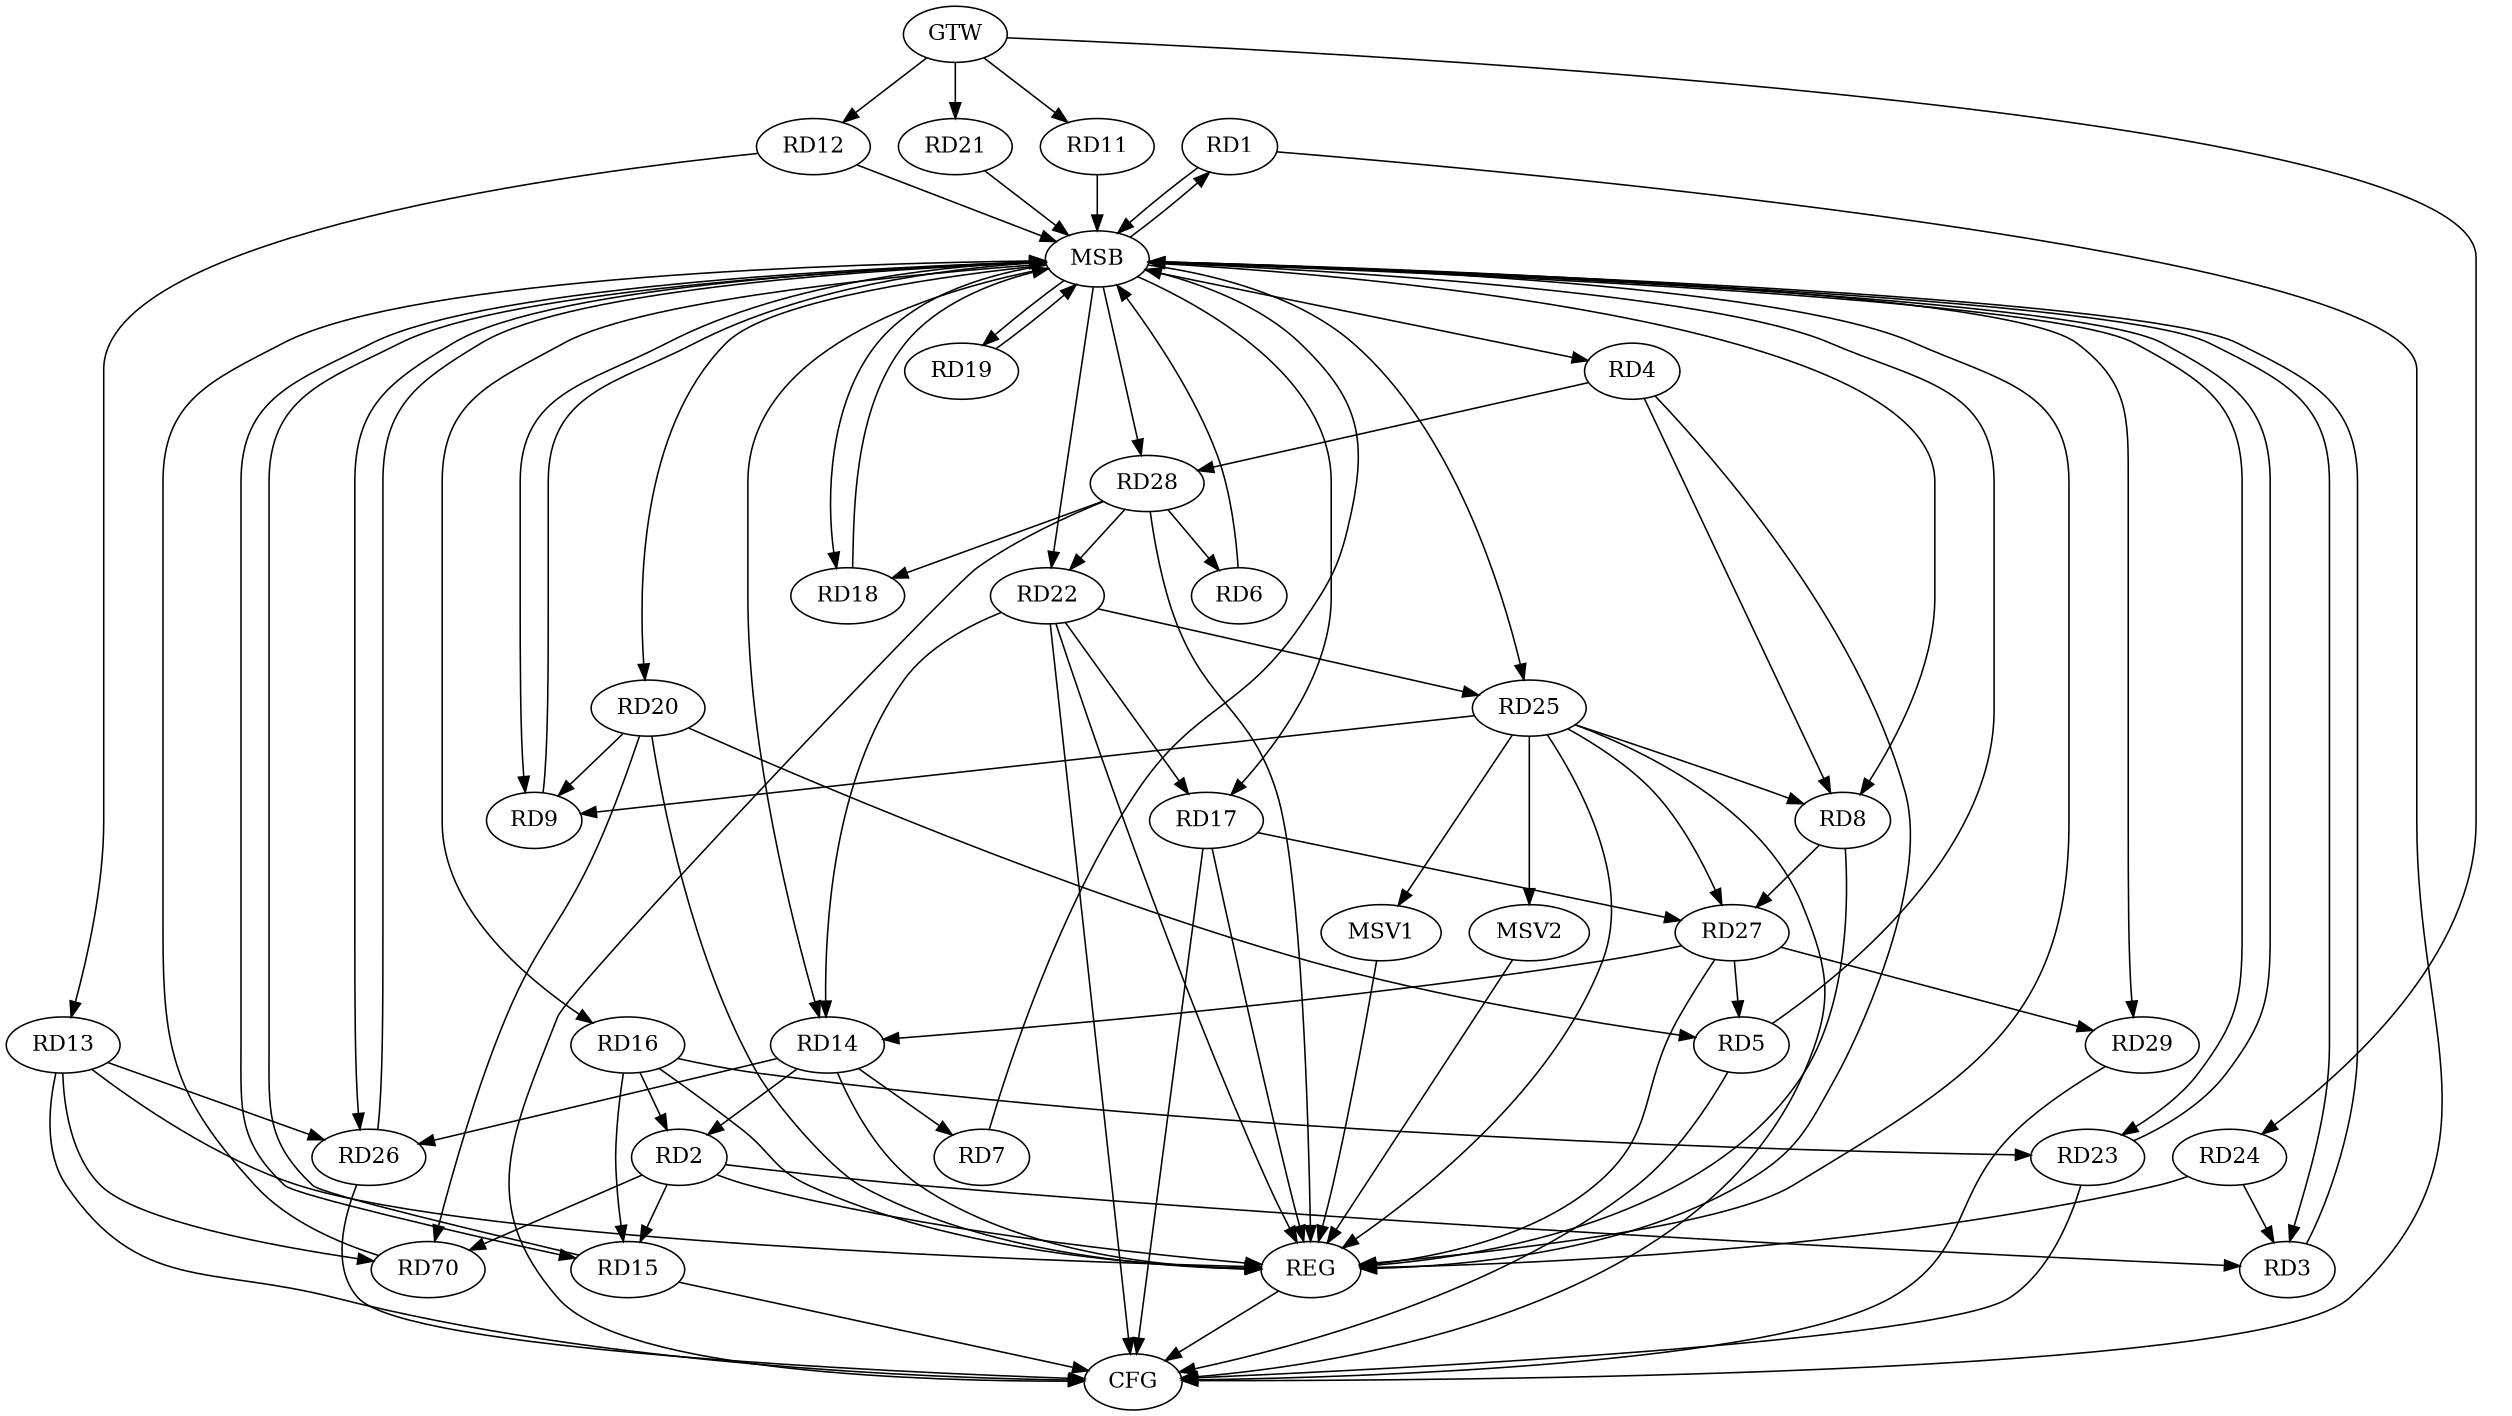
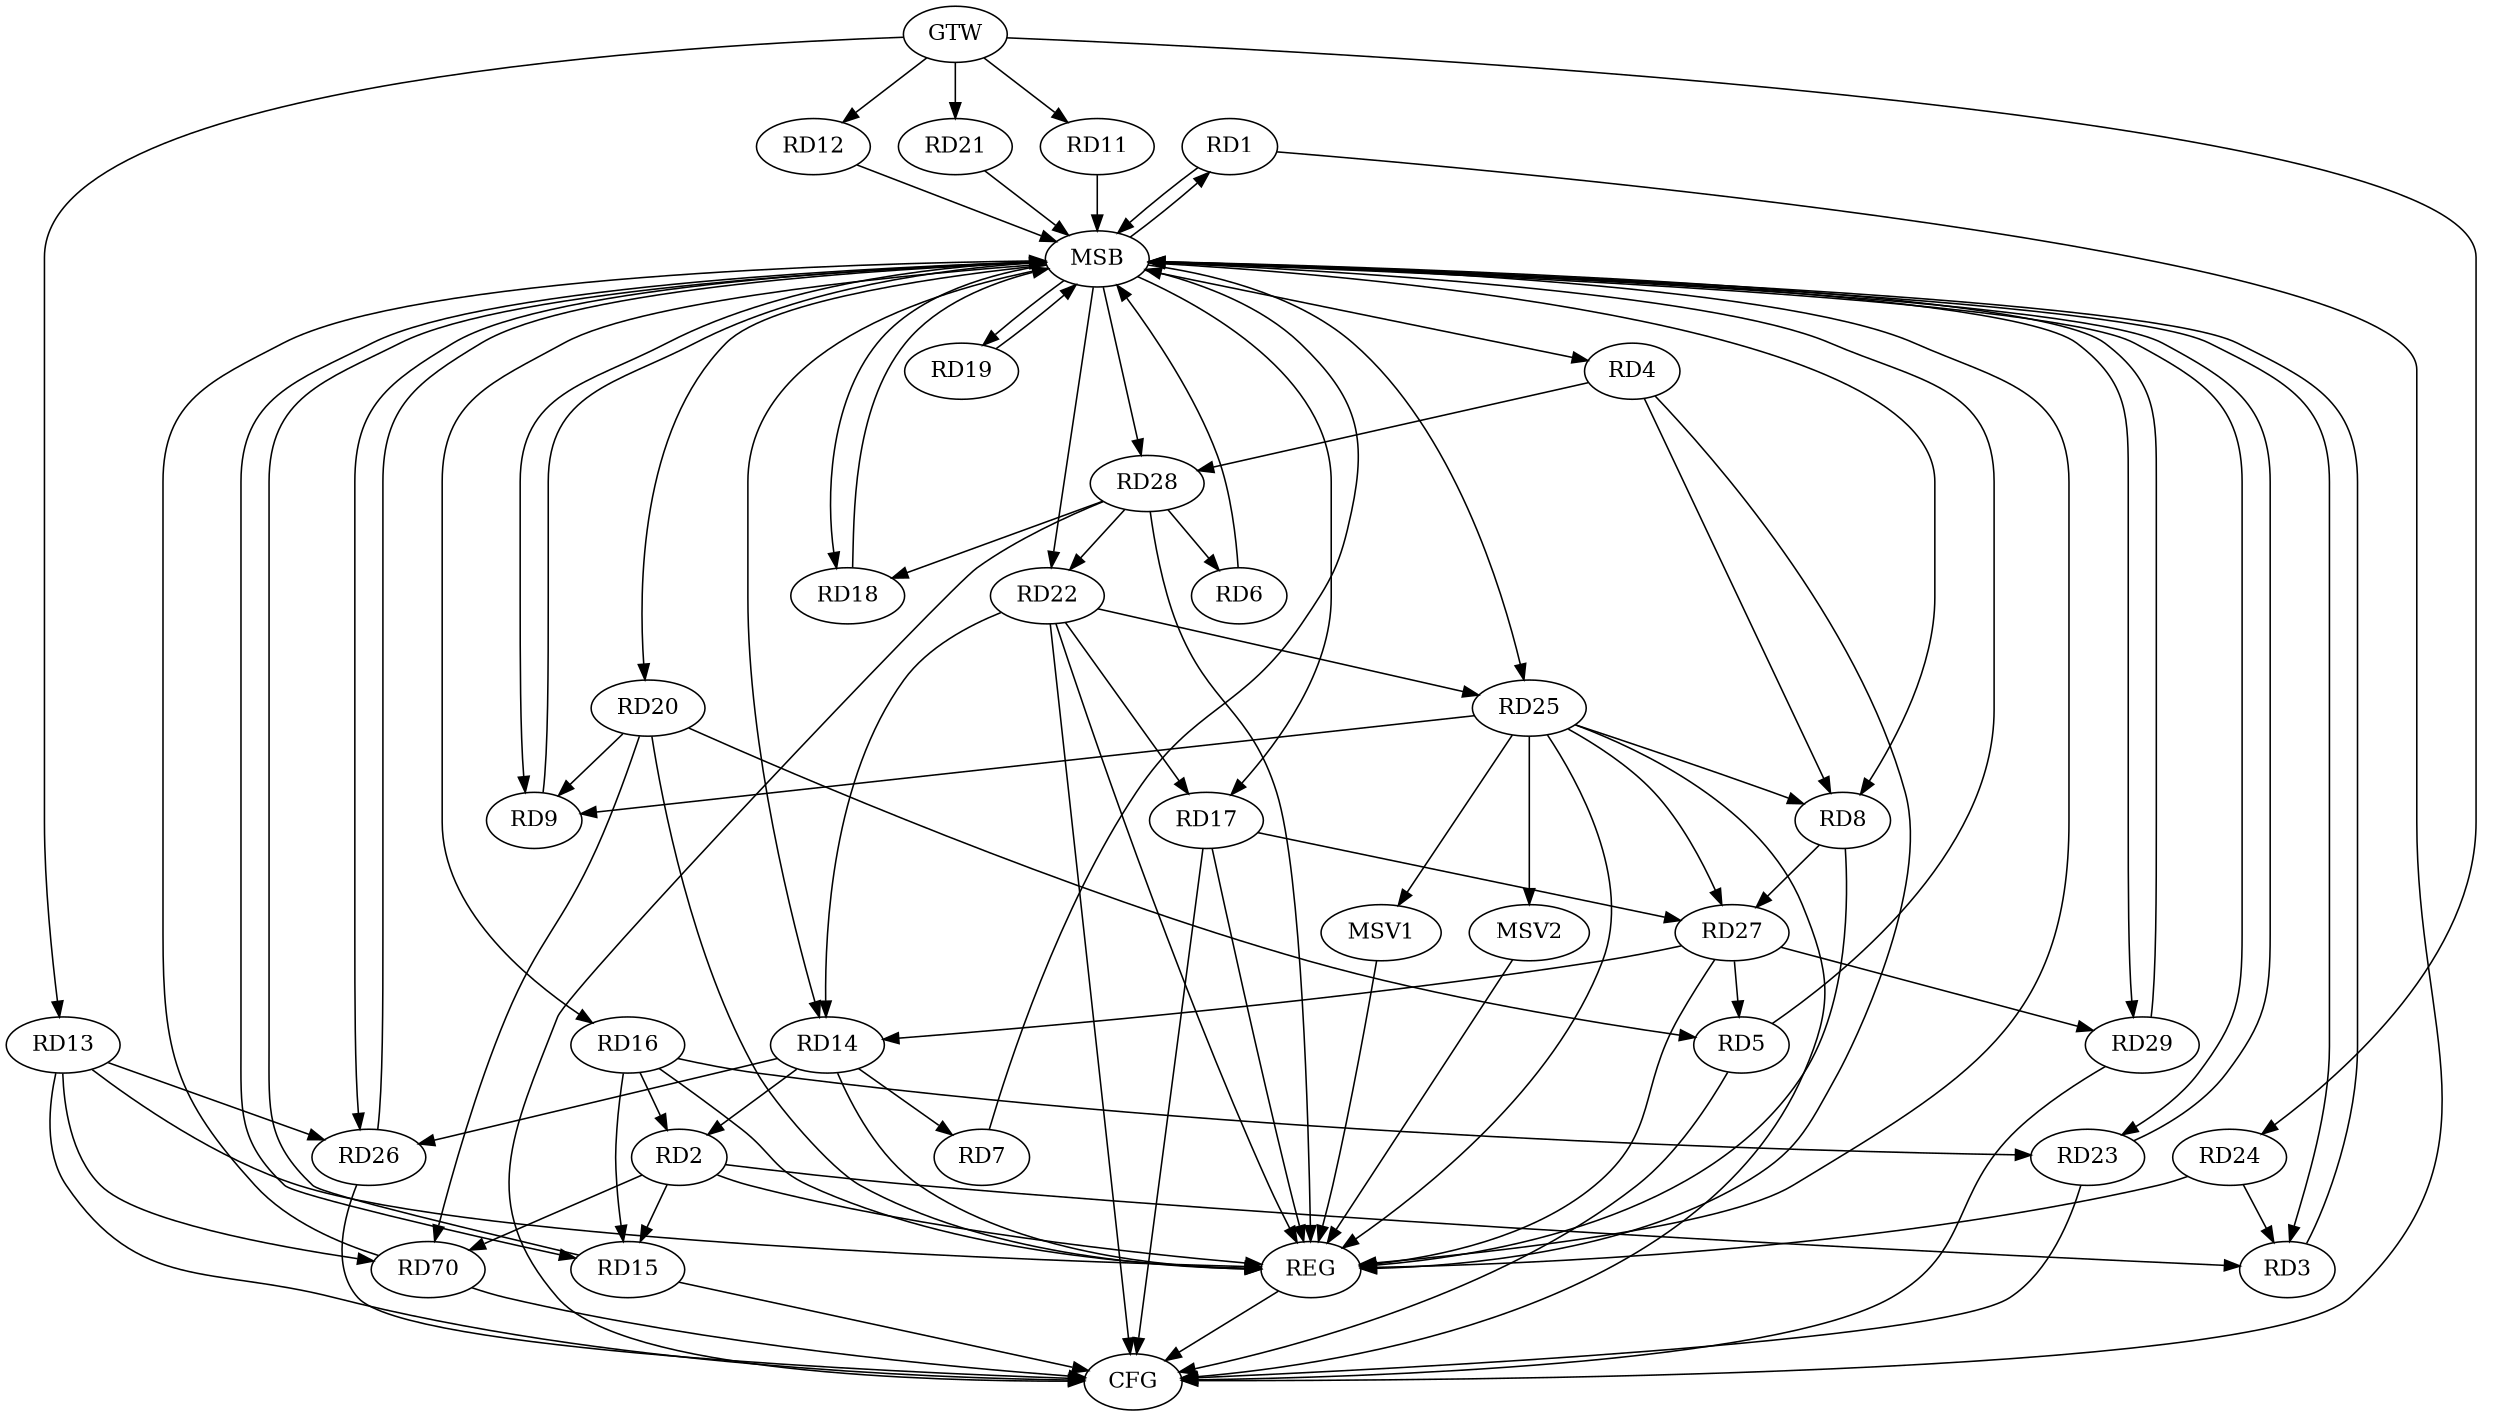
  strict digraph {
    n1 [label=RD1]
    n2 [label=MSB]
    n3 [label=CFG]
    n4 [label=RD3]
    n5 [label=RD15]
    n6 [label=REG]
    n7 [label=RD4]
    n8 [label=RD8]
    n9 [label=RD28]
    n10 [label=RD9]
    n11 [label=RD26]
    n12 [label=RD14]
    n13 [label=RD16]
    n14 [label=RD23]
    n15 [label=RD17]
    n16 [label=RD18]
    n17 [label=RD19]
    n18 [label=RD20]
    n19 [label=RD22]
    n20 [label=RD25]
    n21 [label=RD29]
    n22 [label=RD2]
    n23 [label=RD70]
    n24 [label=RD27]
    n25 [label=RD6]
    n26 [label=RD5]
    n27 [label=RD7]
    n28 [label=RD11]
    n29 [label=RD12]
    n30 [label=RD13]
    n31 [label=RD21]
    n32 [label=RD24]
    n33 [label=MSV1]
    n34 [label=MSV2]
    n35 [label=GTW]
    n1 -> n2
    n1 -> n3
    n2 -> n1
    n2 -> n4
    n2 -> n5
    n2 -> n6
    n2 -> n7
    n2 -> n8
    n2 -> n9
    n2 -> n10
    n2 -> n11
    n2 -> n12
    n2 -> n13
    n2 -> n14
    n2 -> n15
    n2 -> n16
    n2 -> n17
    n2 -> n18
    n2 -> n19
    n2 -> n20
    n2 -> n21
    n4 -> n2
    n5 -> n2
    n5 -> n3
    n6 -> n3
    n7 -> n6
    n7 -> n8
    n7 -> n9
    n8 -> n6
    n8 -> n24
    n9 -> n3
    n9 -> n6
    n9 -> n16
    n9 -> n19
    n9 -> n25
    n10 -> n2
    n11 -> n2
    n11 -> n3
    n12 -> n6
    n12 -> n11
    n12 -> n22
    n12 -> n27
    n13 -> n5
    n13 -> n6
    n13 -> n14
    n13 -> n22
    n14 -> n2
    n14 -> n3
    n15 -> n3
    n15 -> n6
    n15 -> n24
    n16 -> n2
    n17 -> n2
    n18 -> n6
    n18 -> n10
    n18 -> n23
    n18 -> n26
    n19 -> n3
    n19 -> n6
    n19 -> n12
    n19 -> n15
    n19 -> n20
    n20 -> n3
    n20 -> n6
    n20 -> n8
    n20 -> n10
    n20 -> n24
    n20 -> n33
    n20 -> n34
+   n21 -> n2
    n21 -> n3
    n22 -> n4
    n22 -> n5
    n22 -> n6
    n22 -> n23
    n23 -> n2
+   n23 -> n3
    n24 -> n6
    n24 -> n12
    n24 -> n21
    n24 -> n26
    n25 -> n2
    n26 -> n2
    n26 -> n3
    n27 -> n2
    n28 -> n2
    n29 -> n2
    n30 -> n3
    n30 -> n6
    n30 -> n11
    n30 -> n23
    n31 -> n2
    n32 -> n4
    n32 -> n6
    n33 -> n6
    n34 -> n6
    n35 -> n28
    n35 -> n29
-   n29 -> n30
+   n35 -> n30
    n35 -> n31
    n35 -> n32
  }
